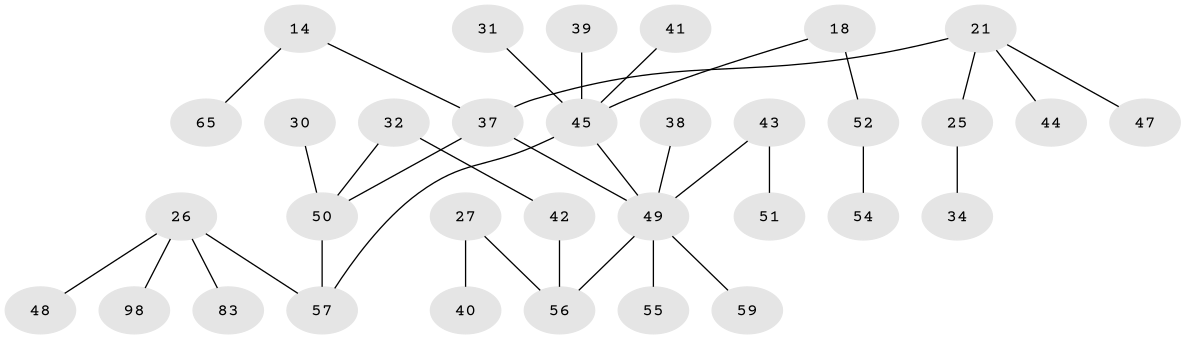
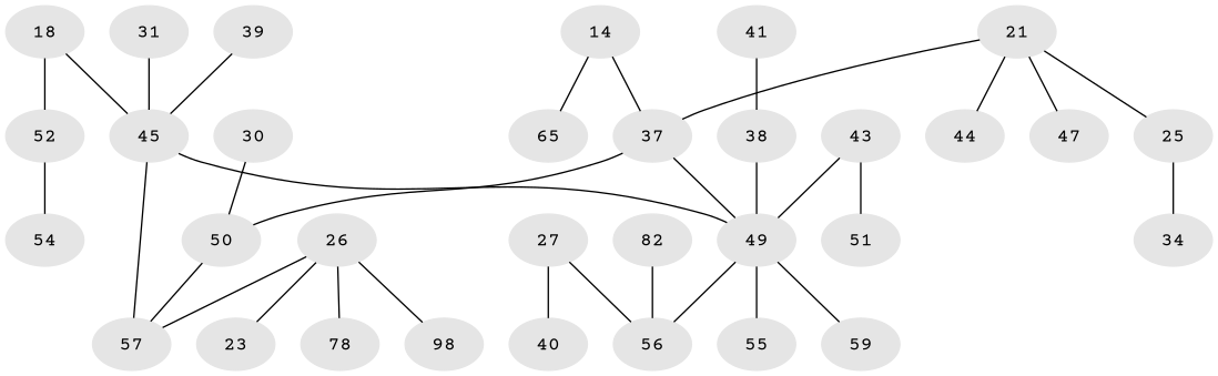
  graph {
    fontname="Courier Prime"
    node [color=gray90 fontname="Courier Prime" style=filled]
    edge [fontname="Courier Prime"]
    n1 [label=14]
    n2 [label=65]
    37 [super="+2"]
    50 [super="+24"]
    49 [super="+13+26+29+33+36"]
    n6 [label=26 super="+9"]
-   23 [label=83]
-   48
+   23
+   48 [label=78]
    57 [super="+11+28"]
    n10 [label=98]
    45 [super="+17+14"]
    18
    52
    21
    25
    44
    47
    34
    27
    40
    56 [super="+20"]
    30
    31
-   32
-   42
+   42 [label=82]
    55
    59
    38
    39
    41
    43
    51
    54
    n1 -- n2
    n1 -- 37
    37 -- 50
    37 -- 49
    50 -- 57 [weight=2]
    49 -- 56
    49 -- 55
    49 -- 59
    n6 -- 23
    n6 -- 48
    n6 -- 57
    n6 -- n10
    45 -- 49 [weight=2]
    45 -- 57
    18 -- 45
    18 -- 52
    52 -- 54
    21 -- 37
    21 -- 25
    21 -- 44
    21 -- 47
    25 -- 34
    27 -- 40
    27 -- 56
    30 -- 50
    31 -- 45
-   32 -- 50
-   32 -- 42
    42 -- 56
    38 -- 49
    39 -- 45
-   41 -- 45
+   41 -- 38
    43 -- 49
    43 -- 51
  }
